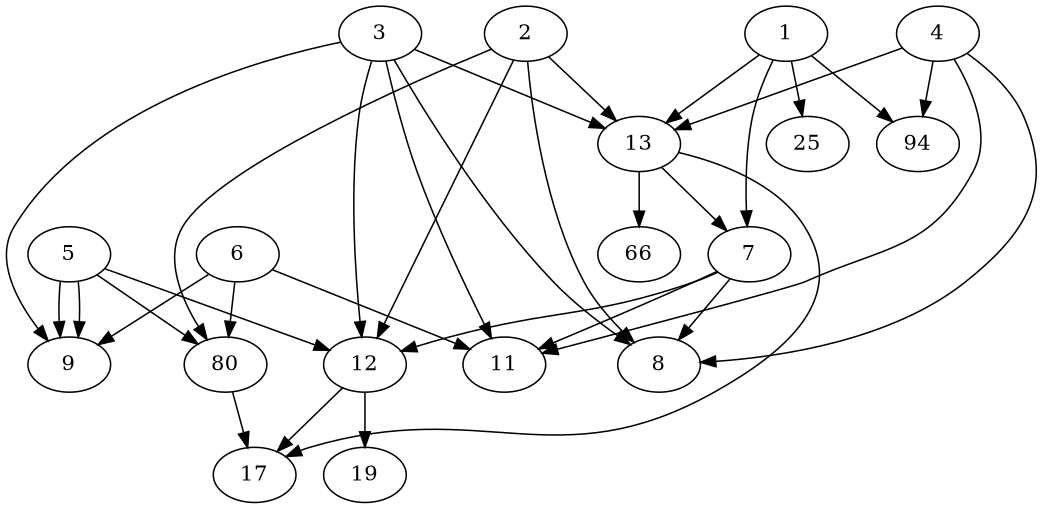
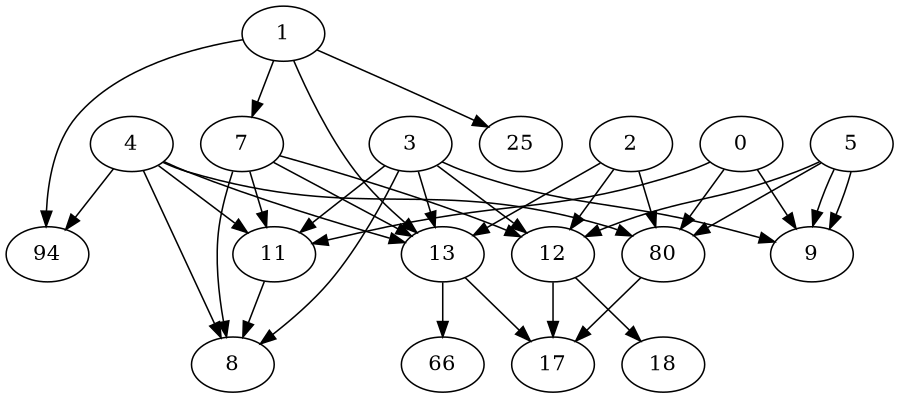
  digraph {
    node [alpha=0.20]
    1 [expect_size=48758784]
    13 [alpha=0.08 expect_size=35469312]
    n3 [alpha=0.03 expect_size=12143616 label=94]
    n4 [alpha=0.02 expect_size=8174592 label=25]
    7 [alpha=0.10 expect_size=43603968]
    11 [alpha=0.18 expect_size=47915008]
    17 [alpha=0.04 expect_size=46943232]
    n8 [expect_size=18002944 label=66]
-   18 [alpha=0.01 expect_size=23758848 label=19]
+   18 [alpha=0.01 expect_size=23758848]
    2 [alpha=0.15 expect_size=6859776]
    8 [alpha=0.02 expect_size=41053184]
    n12 [alpha=0.01 expect_size=27363328 label=80]
    12 [alpha=0.17 expect_size=47888384]
    3 [alpha=0.10 expect_size=13363200]
    9 [alpha=0.13 expect_size=39664640]
    4 [alpha=0.18 expect_size=30966784]
    5 [alpha=0.04 expect_size=24162304]
-   6 [alpha=0.12 expect_size=21796864]
+   6 [alpha=0.12 expect_size=21796864 label=0]
    1 -> 13
    1 -> n3
    1 -> n4
    1 -> 7
    13 -> 17
    13 -> n8
-   13 -> 7
+   7 -> 13
    7 -> 11
    7 -> 8
    7 -> 12
    2 -> 13
-   2 -> 8
+   11 -> 8
    2 -> n12
    2 -> 12
    n12 -> 17
    12 -> 17
    12 -> 18
    3 -> 13
    3 -> 11
    3 -> 8
    3 -> 12
    3 -> 9
    4 -> 13
    4 -> n3
    4 -> 11
    4 -> 8
+   4 -> n12
    5 -> n12
    5 -> 12
    5 -> 9
    5 -> 9
    6 -> 11
    6 -> n12
    6 -> 9
  }
